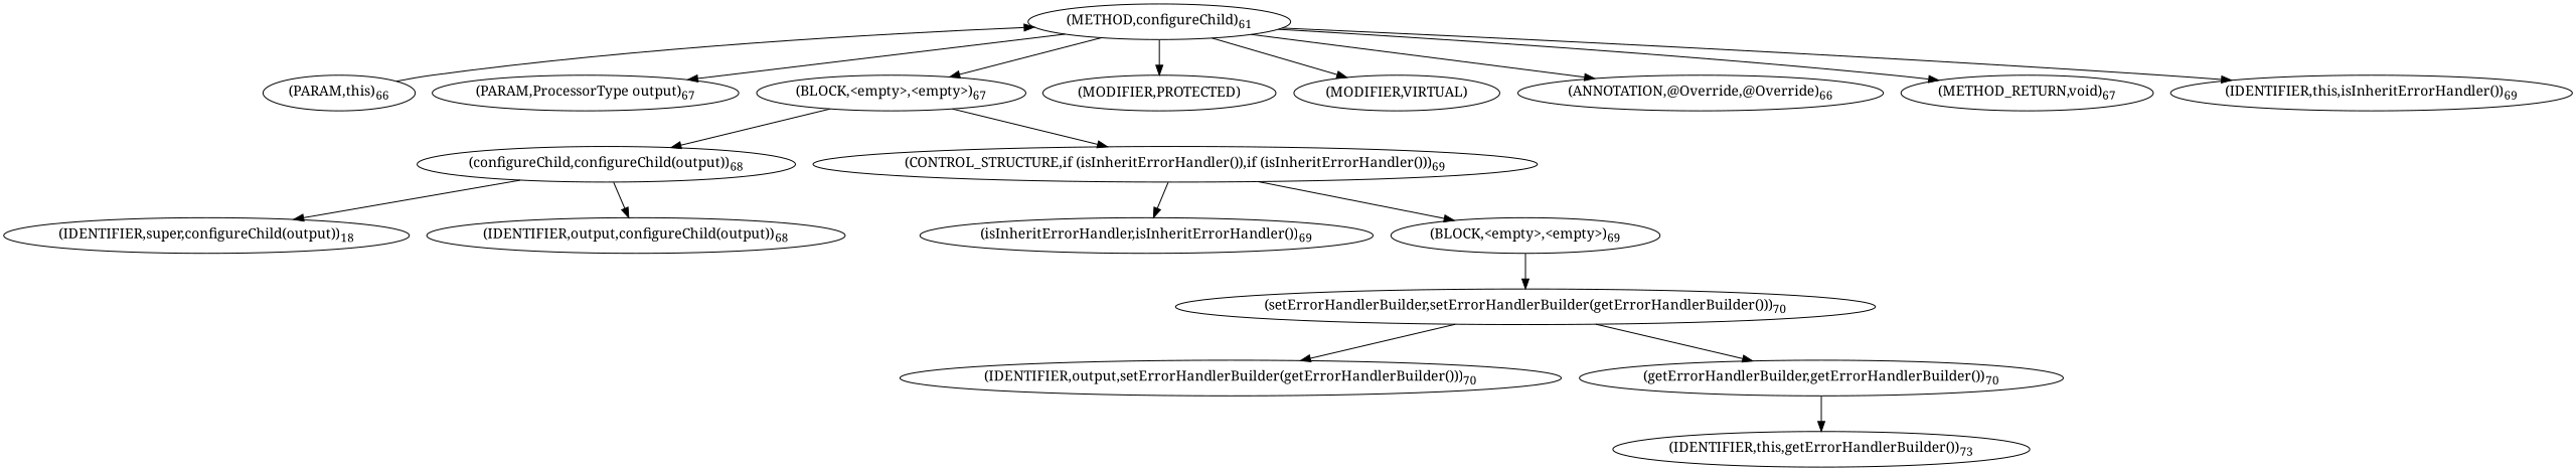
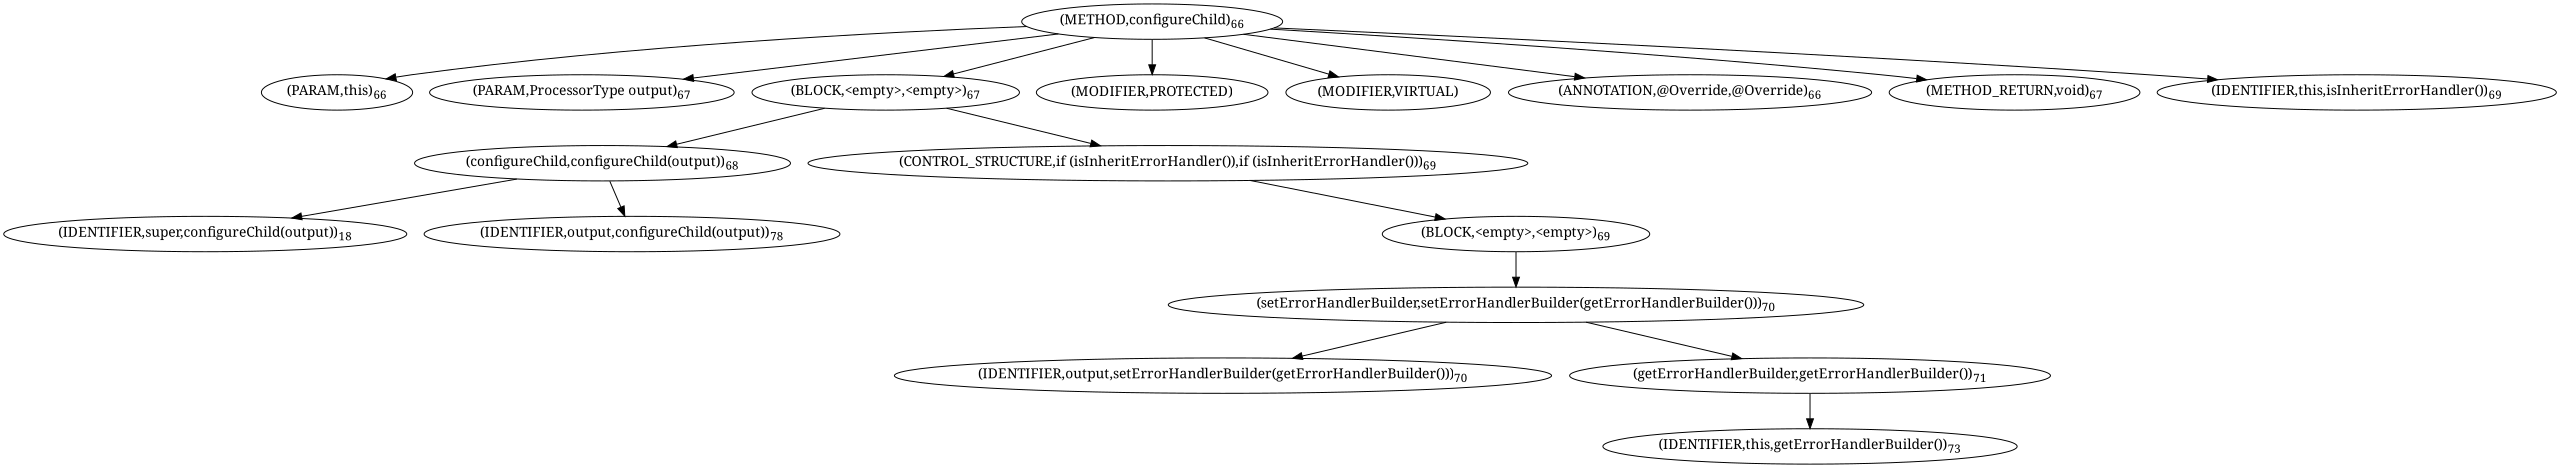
  digraph {
    fontname="Noto Serif"
    node [fontname="Noto Serif"]
    edge [fontname="Noto Serif"]
-   n1 [label=<(METHOD,configureChild)<SUB>61</SUB>>]
+   n1 [label=<(METHOD,configureChild)<SUB>66</SUB>>]
    n2 [label=<(PARAM,this)<SUB>66</SUB>>]
    n3 [label=<(PARAM,ProcessorType output)<SUB>67</SUB>>]
    n4 [label=<(BLOCK,&lt;empty&gt;,&lt;empty&gt;)<SUB>67</SUB>>]
    n5 [label=<(MODIFIER,PROTECTED)>]
    n6 [label=<(MODIFIER,VIRTUAL)>]
    n7 [label=<(ANNOTATION,@Override,@Override)<SUB>66</SUB>>]
    n8 [label=<(METHOD_RETURN,void)<SUB>67</SUB>>]
    n9 [label=<(IDENTIFIER,this,isInheritErrorHandler())<SUB>69</SUB>>]
    n10 [label=<(configureChild,configureChild(output))<SUB>68</SUB>>]
    n11 [label=<(CONTROL_STRUCTURE,if (isInheritErrorHandler()),if (isInheritErrorHandler()))<SUB>69</SUB>>]
    n12 [label=<(IDENTIFIER,super,configureChild(output))<SUB>18</SUB>>]
-   n13 [label=<(IDENTIFIER,output,configureChild(output))<SUB>68</SUB>>]
-   n14 [label=<(isInheritErrorHandler,isInheritErrorHandler())<SUB>69</SUB>>]
+   n13 [label=<(IDENTIFIER,output,configureChild(output))<SUB>78</SUB>>]
    n15 [label=<(BLOCK,&lt;empty&gt;,&lt;empty&gt;)<SUB>69</SUB>>]
    n16 [label=<(setErrorHandlerBuilder,setErrorHandlerBuilder(getErrorHandlerBuilder()))<SUB>70</SUB>>]
    n17 [label=<(IDENTIFIER,output,setErrorHandlerBuilder(getErrorHandlerBuilder()))<SUB>70</SUB>>]
-   n18 [label=<(getErrorHandlerBuilder,getErrorHandlerBuilder())<SUB>70</SUB>>]
+   n18 [label=<(getErrorHandlerBuilder,getErrorHandlerBuilder())<SUB>71</SUB>>]
    n19 [label=<(IDENTIFIER,this,getErrorHandlerBuilder())<SUB>73</SUB>>]
-   n2 -> n1
+   n1 -> n2
    n1 -> n3
    n1 -> n4
    n1 -> n5
    n1 -> n6
    n1 -> n7
    n1 -> n8
    n1 -> n9
    n4 -> n10
    n4 -> n11
    n10 -> n12
    n10 -> n13
-   n11 -> n14
    n11 -> n15
    n15 -> n16
    n16 -> n17
    n16 -> n18
    n18 -> n19
  }
